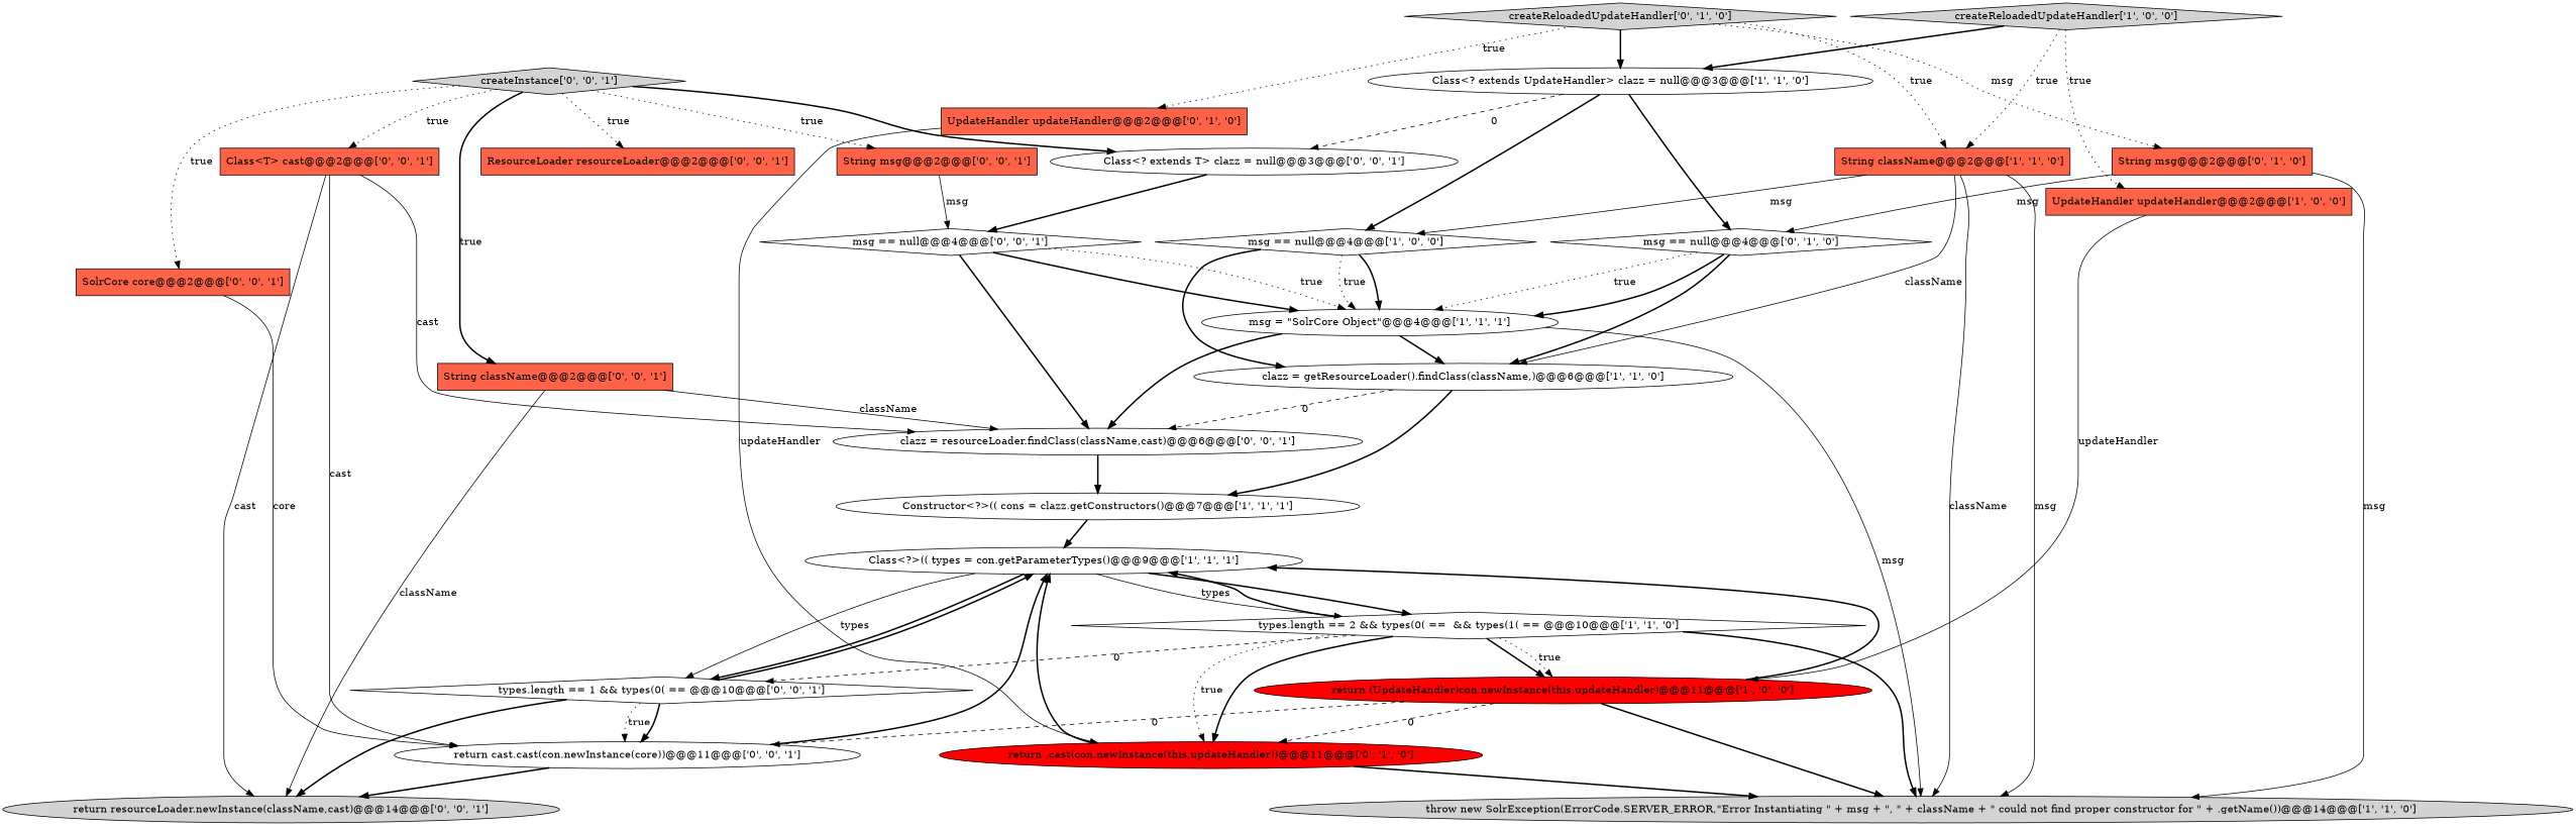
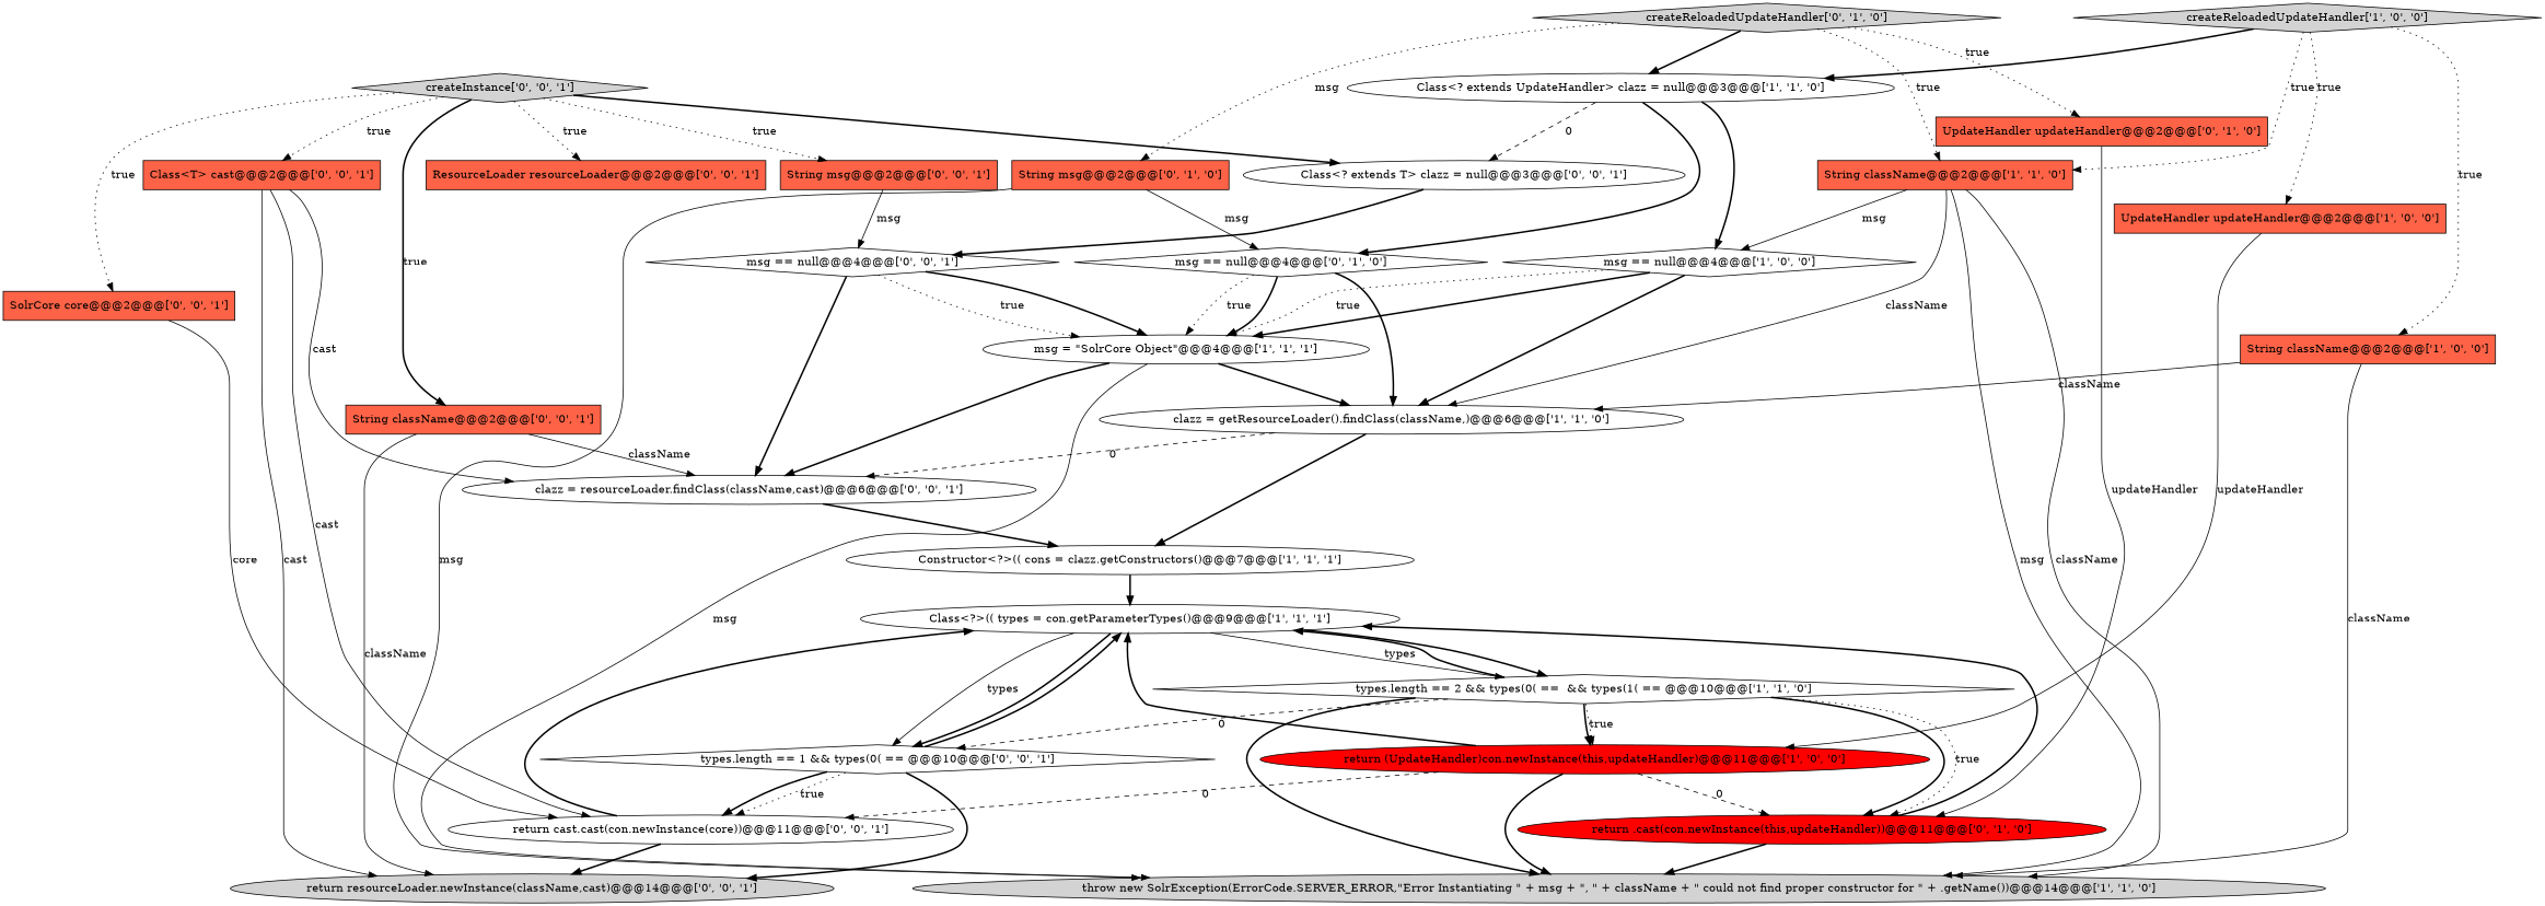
  digraph {
    node [fillcolor=white shape=ellipse style=filled]
    edge [style=bold]
    n1 [fillcolor=tomato label="Class<T> cast@@@2@@@['0', '0', '1']" shape=box]
    n2 [fillcolor=lightgray label="return resourceLoader.newInstance(className,cast)@@@14@@@['0', '0', '1']"]
    n3 [label="clazz = resourceLoader.findClass(className,cast)@@@6@@@['0', '0', '1']"]
    n4 [label="return cast.cast(con.newInstance(core))@@@11@@@['0', '0', '1']"]
    n5 [label="Constructor<?>(( cons = clazz.getConstructors()@@@7@@@['1', '1', '1']"]
    n6 [label="Class<?>(( types = con.getParameterTypes()@@@9@@@['1', '1', '1']"]
    n7 [label="msg == null@@@4@@@['0', '0', '1']" shape=diamond]
    n8 [label="msg = \"SolrCore Object\"@@@4@@@['1', '1', '1']"]
    n9 [fillcolor=lightgray label="throw new SolrException(ErrorCode.SERVER_ERROR,\"Error Instantiating \" + msg + \", \" + className + \" could not find proper constructor for \" + .getName())@@@14@@@['1', '1', '0']"]
    n10 [label="clazz = getResourceLoader().findClass(className,)@@@6@@@['1', '1', '0']"]
    n11 [label="types.length == 1 && types(0( == @@@10@@@['0', '0', '1']" shape=diamond]
    n12 [label="types.length == 2 && types(0( ==  && types(1( == @@@10@@@['1', '1', '0']" shape=diamond]
    n13 [fillcolor=red label="return .cast(con.newInstance(this,updateHandler))@@@11@@@['0', '1', '0']"]
    n14 [label="msg == null@@@4@@@['1', '0', '0']" shape=diamond]
    n15 [fillcolor=lightgray label="createReloadedUpdateHandler['0', '1', '0']" shape=diamond]
    n16 [label="Class<? extends UpdateHandler> clazz = null@@@3@@@['1', '1', '0']"]
    n17 [fillcolor=tomato label="UpdateHandler updateHandler@@@2@@@['0', '1', '0']" shape=box]
    n18 [fillcolor=tomato label="String className@@@2@@@['1', '1', '0']" shape=box]
    n19 [fillcolor=tomato label="String msg@@@2@@@['0', '1', '0']" shape=box]
    n20 [label="Class<? extends T> clazz = null@@@3@@@['0', '0', '1']"]
    n21 [label="msg == null@@@4@@@['0', '1', '0']" shape=diamond]
    n22 [fillcolor=red label="return (UpdateHandler)con.newInstance(this,updateHandler)@@@11@@@['1', '0', '0']"]
    n23 [fillcolor=tomato label="UpdateHandler updateHandler@@@2@@@['1', '0', '0']" shape=box]
    n24 [fillcolor=tomato label="String className@@@2@@@['0', '0', '1']" shape=box]
    n25 [fillcolor=tomato label="ResourceLoader resourceLoader@@@2@@@['0', '0', '1']" shape=box]
    n26 [fillcolor=tomato label="String msg@@@2@@@['0', '0', '1']" shape=box]
+   n27 [fillcolor=tomato label="String className@@@2@@@['1', '0', '0']" shape=box]
    n28 [fillcolor=lightgray label="createReloadedUpdateHandler['1', '0', '0']" shape=diamond]
    n29 [fillcolor=lightgray label="createInstance['0', '0', '1']" shape=diamond]
    n30 [fillcolor=tomato label="SolrCore core@@@2@@@['0', '0', '1']" shape=box]
    n1 -> n2 [label=cast style=solid]
    n1 -> n3 [label=cast style=solid]
    n1 -> n4 [label=cast style=solid]
    n3 -> n5
    n4 -> n2
    n4 -> n6
    n5 -> n6
    n6 -> n11 [label=types style=solid]
    n6 -> n11
    n6 -> n12
    n6 -> n12 [label=types style=solid]
    n7 -> n3
    n7 -> n8 [label=true style=dotted]
    n7 -> n8
    n8 -> n3
    n8 -> n9 [label=msg style=solid]
    n8 -> n10
    n10 -> n3 [label=0 style=dashed]
    n10 -> n5
    n11 -> n2
    n11 -> n4 [label=true style=dotted]
    n11 -> n4
    n11 -> n6
    n12 -> n6
    n12 -> n9
    n12 -> n11 [label=0 style=dashed]
    n12 -> n13
    n12 -> n13 [label=true style=dotted]
    n12 -> n22
    n12 -> n22 [label=true style=dotted]
    n13 -> n6
    n13 -> n9
    n14 -> n8
    n14 -> n8 [label=true style=dotted]
    n14 -> n10
    n15 -> n16
    n15 -> n17 [label=true style=dotted]
    n15 -> n18 [label=true style=dotted]
    n15 -> n19 [label=msg style=dotted]
    n16 -> n14
    n16 -> n20 [label=0 style=dashed]
    n16 -> n21
    n17 -> n13 [label=updateHandler style=solid]
    n18 -> n9 [label=className style=solid]
    n18 -> n9 [label=msg style=solid]
    n18 -> n10 [label=className style=solid]
    n18 -> n14 [label=msg style=solid]
    n19 -> n9 [label=msg style=solid]
    n19 -> n21 [label=msg style=solid]
    n20 -> n7
    n21 -> n8 [label=true style=dotted]
    n21 -> n8
    n21 -> n10
    n22 -> n4 [label=0 style=dashed]
    n22 -> n6
    n22 -> n9
    n22 -> n13 [label=0 style=dashed]
    n23 -> n22 [label=updateHandler style=solid]
    n24 -> n2 [label=className style=solid]
    n24 -> n3 [label=className style=solid]
    n26 -> n7 [label=msg style=solid]
+   n27 -> n9 [label=className style=solid]
+   n27 -> n10 [label=className style=solid]
    n28 -> n16
    n28 -> n18 [label=true style=dotted]
    n28 -> n23 [label=true style=dotted]
+   n28 -> n27 [label=true style=dotted]
    n29 -> n1 [label=true style=dotted]
    n29 -> n20
    n29 -> n24 [label=true]
    n29 -> n25 [label=true style=dotted]
    n29 -> n26 [label=true style=dotted]
    n29 -> n30 [label=true style=dotted]
    n30 -> n4 [label=core style=solid]
  }
